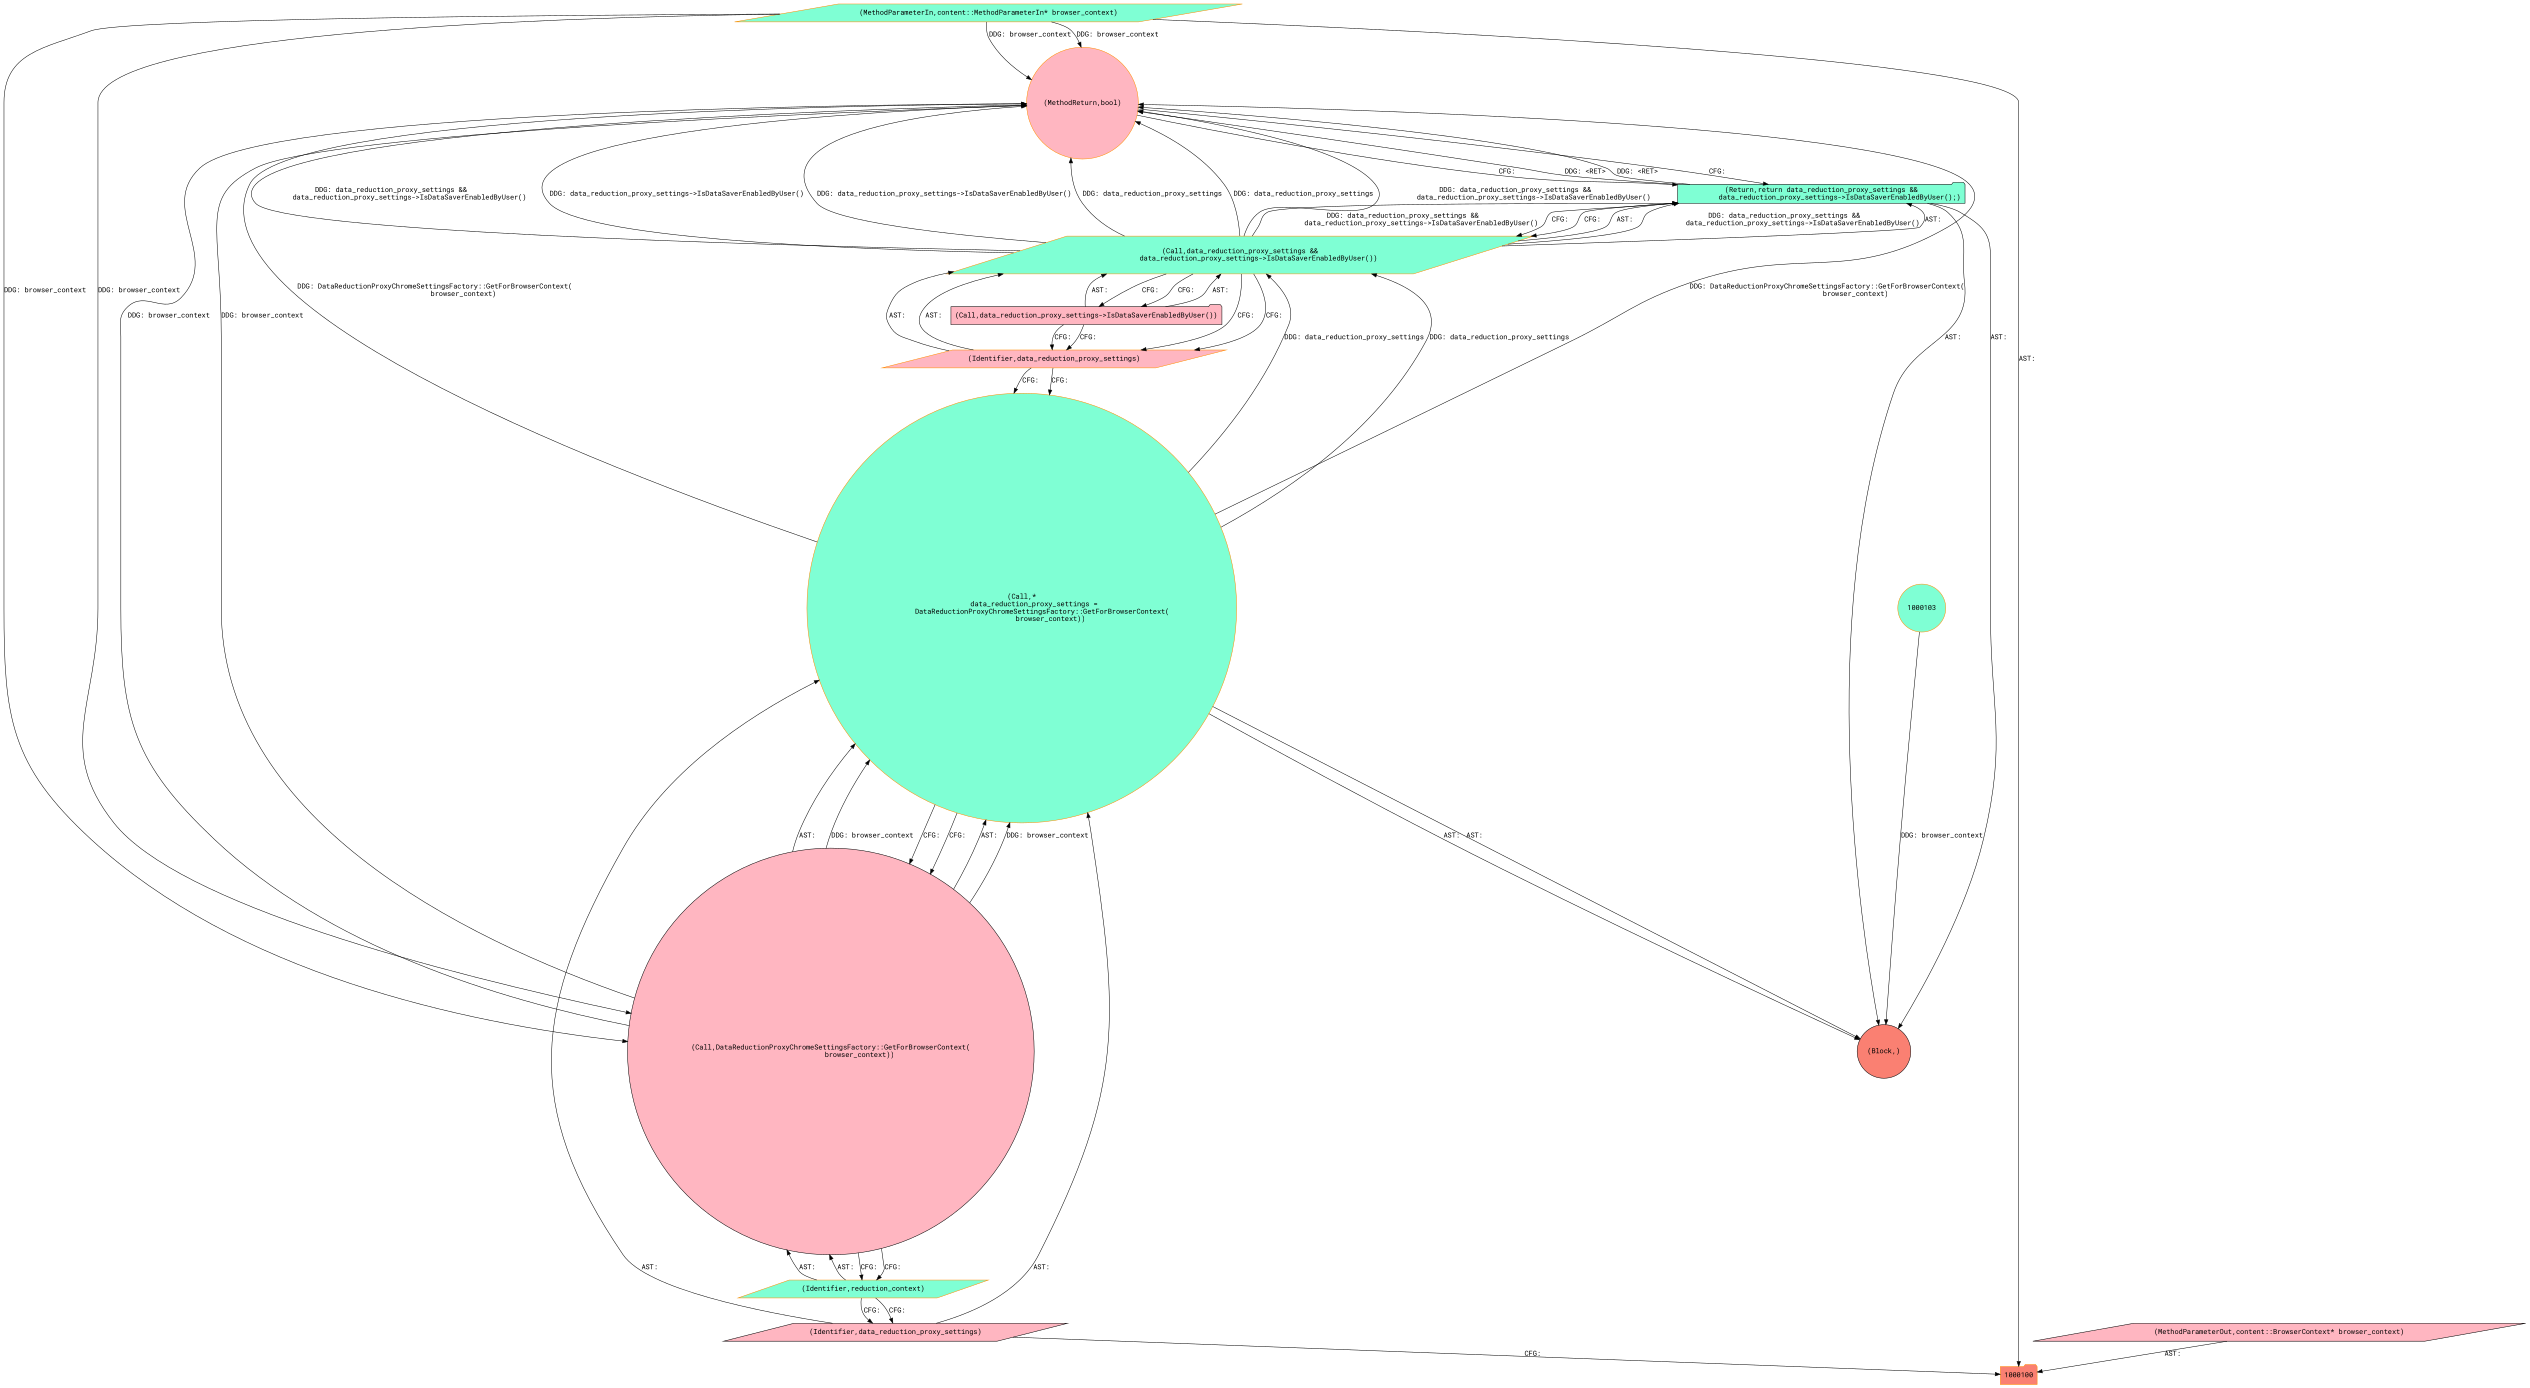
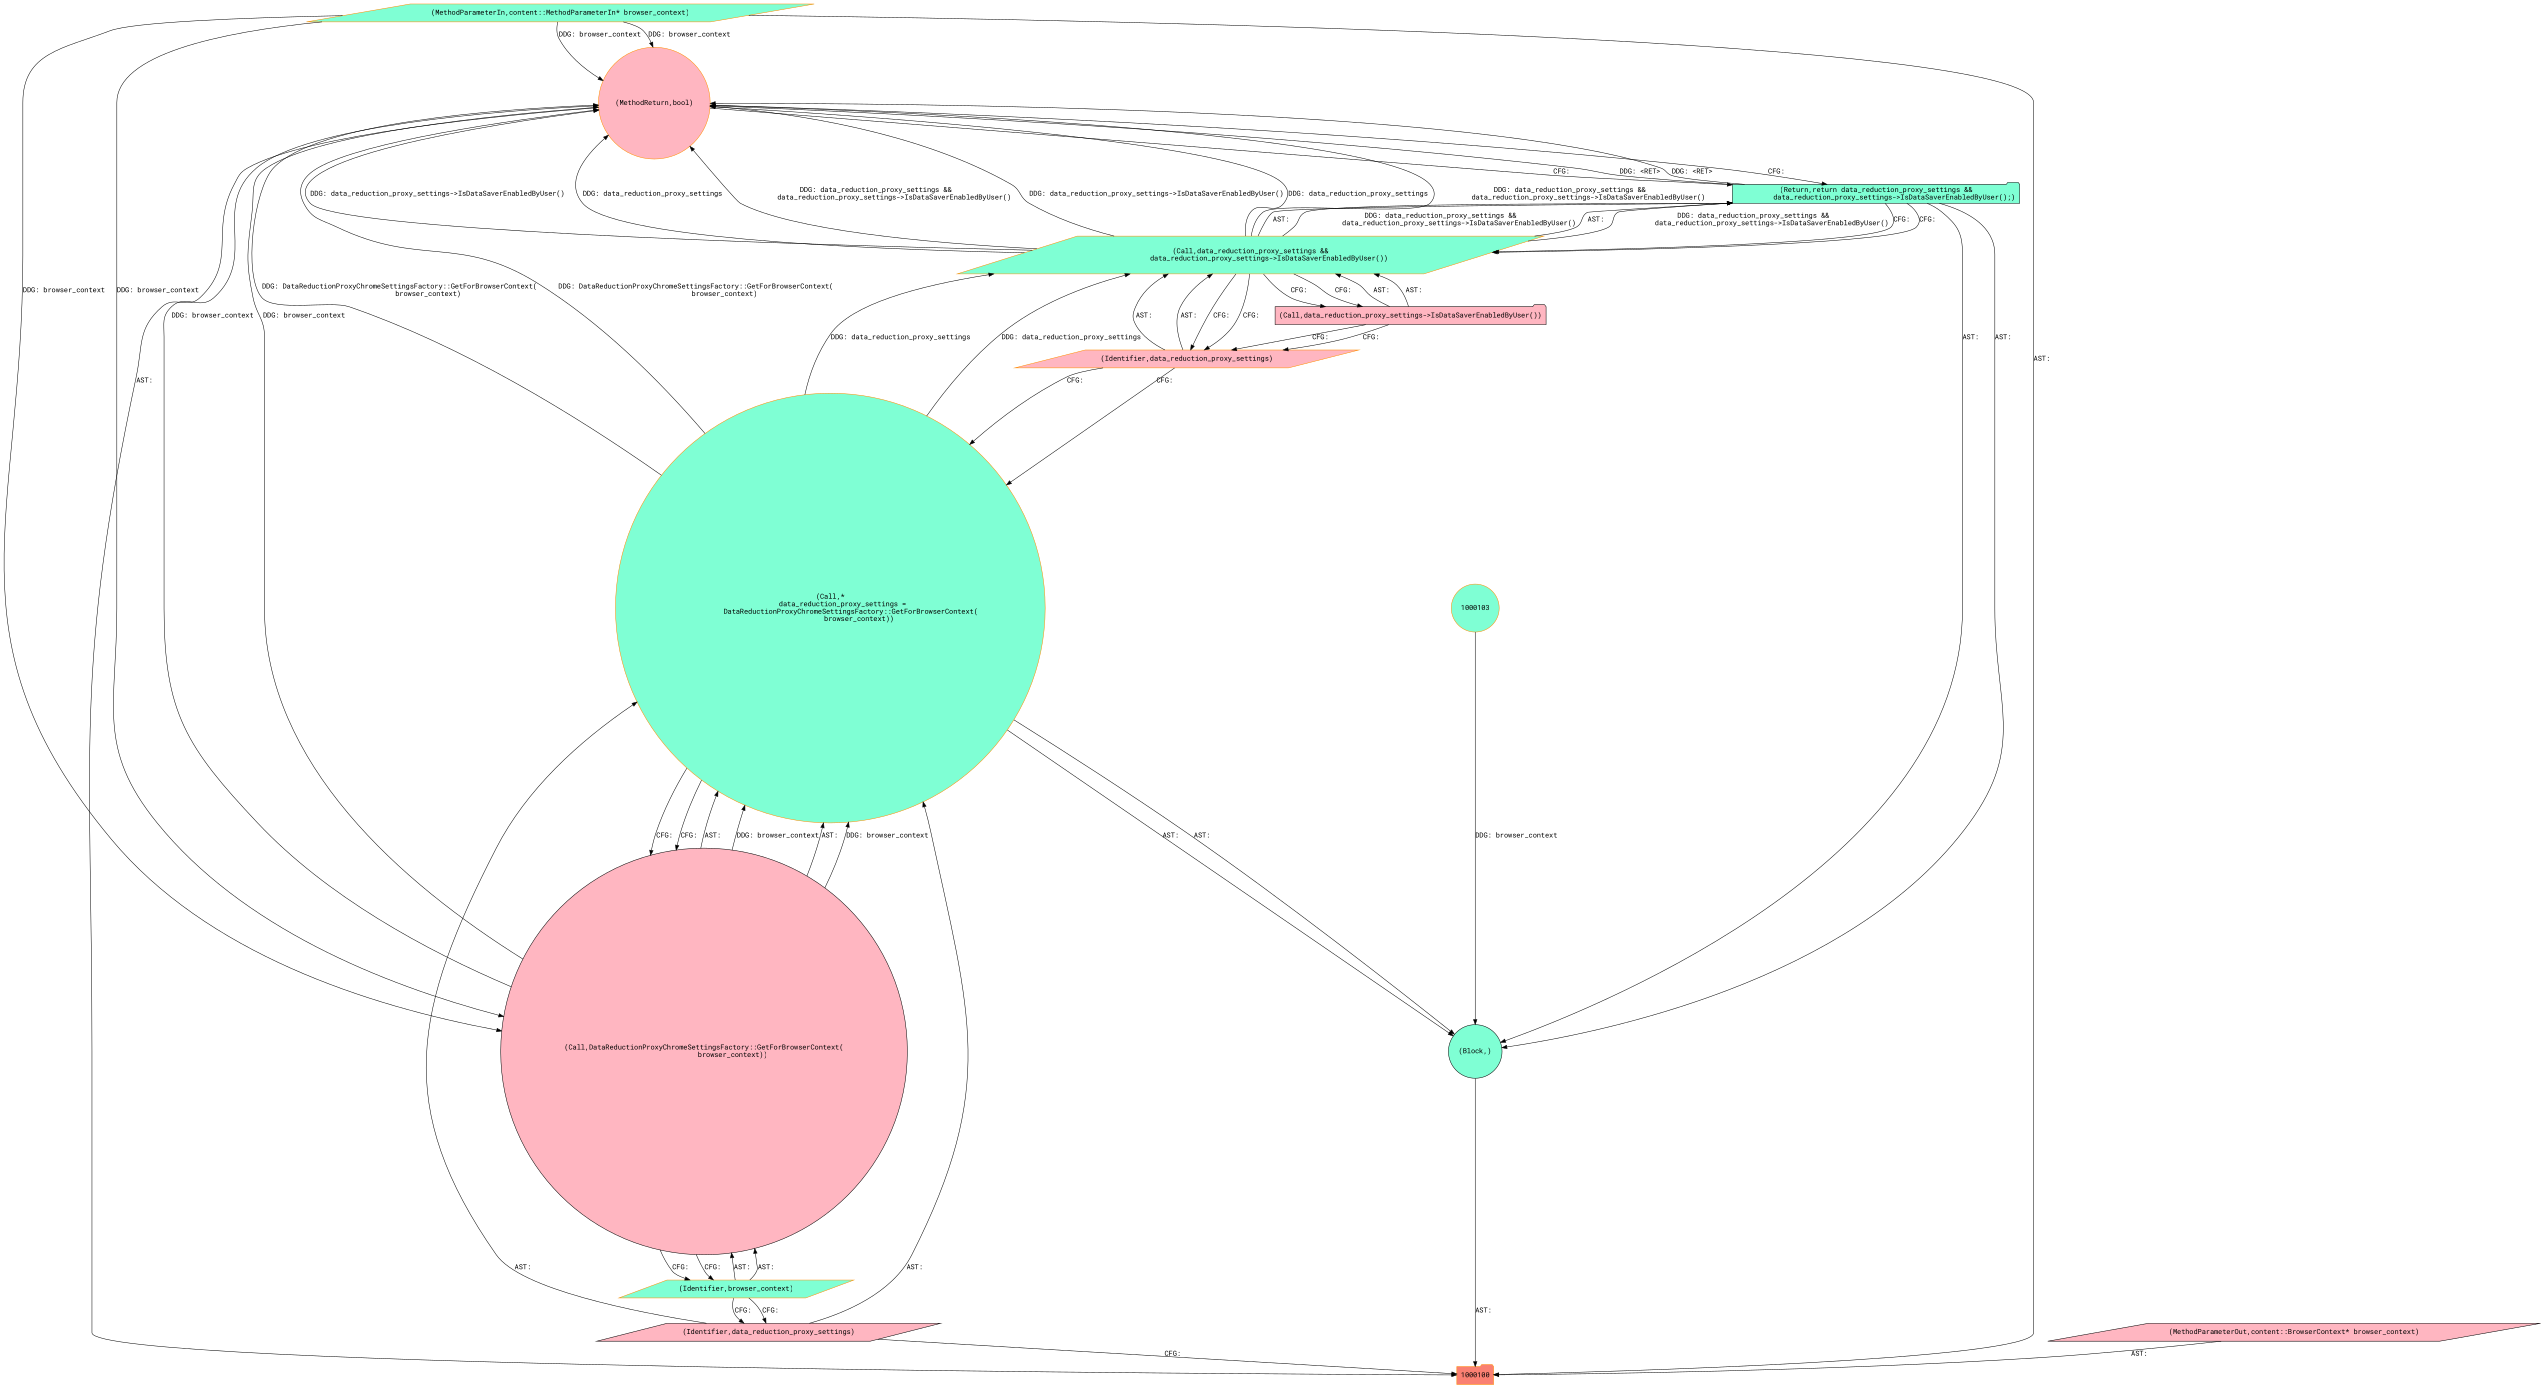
  digraph {
    fontname="Roboto Mono"
    node [color=darkorange fillcolor=lightpink fontname="Roboto Mono" shape=parallelogram style=filled]
    edge [fontname="Roboto Mono"]
    n1 [label="(MethodReturn,bool)" shape=circle]
    n2 [color=black fillcolor=aquamarine label="(Return,return data_reduction_proxy_settings &&\n         data_reduction_proxy_settings->IsDataSaverEnabledByUser();)" shape=folder]
    1000100 [fillcolor=salmon shape=folder]
-   n4 [color=black fillcolor=salmon label="(Block,)" shape=circle]
+   n4 [color=black fillcolor=aquamarine label="(Block,)" shape=circle]
    n5 [fillcolor=aquamarine label="(Call,data_reduction_proxy_settings &&\n         data_reduction_proxy_settings->IsDataSaverEnabledByUser())"]
    n6 [fillcolor=aquamarine label="(MethodParameterIn,content::MethodParameterIn* browser_context)"]
    n7 [color=black label="(Call,DataReductionProxyChromeSettingsFactory::GetForBrowserContext(\n              browser_context))" shape=circle]
    n8 [fillcolor=aquamarine label="(Call,*\n      data_reduction_proxy_settings =\n          DataReductionProxyChromeSettingsFactory::GetForBrowserContext(\n              browser_context))" shape=circle]
-   n9 [fillcolor=aquamarine label="(Identifier,reduction_context)"]
+   n9 [fillcolor=aquamarine label="(Identifier,browser_context)"]
    n10 [color=black label="(MethodParameterOut,content::BrowserContext* browser_context)"]
    n11 [label="(Identifier,data_reduction_proxy_settings)"]
    n12 [color=black label="(Call,data_reduction_proxy_settings->IsDataSaverEnabledByUser())" shape=folder]
    n13 [color=black label="(Identifier,data_reduction_proxy_settings)"]
    1000103 [fillcolor=aquamarine shape=circle]
    n1 -> n2 [label="CFG: "]
    n1 -> n2 [label="CFG: "]
+   n1 -> 1000100 [label="AST: "]
    n2 -> n1 [label="DDG: <RET>"]
    n2 -> n1 [label="DDG: <RET>"]
    n2 -> n4 [label="AST: "]
    n2 -> n4 [label="AST: "]
    n2 -> n5 [label="CFG: "]
    n2 -> n5 [label="CFG: "]
+   n4 -> 1000100 [label="AST: "]
    n5 -> n1 [label="DDG: data_reduction_proxy_settings->IsDataSaverEnabledByUser()"]
    n5 -> n1 [label="DDG: data_reduction_proxy_settings"]
    n5 -> n1 [label="DDG: data_reduction_proxy_settings &&\n         data_reduction_proxy_settings->IsDataSaverEnabledByUser()"]
    n5 -> n1 [label="DDG: data_reduction_proxy_settings->IsDataSaverEnabledByUser()"]
    n5 -> n1 [label="DDG: data_reduction_proxy_settings"]
    n5 -> n1 [label="DDG: data_reduction_proxy_settings &&\n         data_reduction_proxy_settings->IsDataSaverEnabledByUser()"]
    n5 -> n2 [label="AST: "]
    n5 -> n2 [label="DDG: data_reduction_proxy_settings &&\n         data_reduction_proxy_settings->IsDataSaverEnabledByUser()"]
    n5 -> n2 [label="AST: "]
    n5 -> n2 [label="DDG: data_reduction_proxy_settings &&\n         data_reduction_proxy_settings->IsDataSaverEnabledByUser()"]
    n5 -> n11 [label="CFG: "]
    n5 -> n11 [label="CFG: "]
    n5 -> n12 [label="CFG: "]
    n5 -> n12 [label="CFG: "]
    n6 -> n1 [label="DDG: browser_context"]
    n6 -> n1 [label="DDG: browser_context"]
    n6 -> 1000100 [label="AST: "]
    n6 -> n7 [label="DDG: browser_context"]
    n6 -> n7 [label="DDG: browser_context"]
    n7 -> n1 [label="DDG: browser_context"]
    n7 -> n1 [label="DDG: browser_context"]
    n7 -> n8 [label="AST: "]
    n7 -> n8 [label="DDG: browser_context"]
    n7 -> n8 [label="AST: "]
    n7 -> n8 [label="DDG: browser_context"]
    n7 -> n9 [label="CFG: "]
    n7 -> n9 [label="CFG: "]
    n8 -> n1 [label="DDG: DataReductionProxyChromeSettingsFactory::GetForBrowserContext(\n              browser_context)"]
    n8 -> n1 [label="DDG: DataReductionProxyChromeSettingsFactory::GetForBrowserContext(\n              browser_context)"]
    n8 -> n4 [label="AST: "]
    n8 -> n4 [label="AST: "]
    n8 -> n5 [label="DDG: data_reduction_proxy_settings"]
    n8 -> n5 [label="DDG: data_reduction_proxy_settings"]
    n8 -> n7 [label="CFG: "]
    n8 -> n7 [label="CFG: "]
    n9 -> n7 [label="AST: "]
    n9 -> n7 [label="AST: "]
    n9 -> n13 [label="CFG: "]
    n9 -> n13 [label="CFG: "]
    n10 -> 1000100 [label="AST: "]
    n11 -> n5 [label="AST: "]
    n11 -> n5 [label="AST: "]
    n11 -> n8 [label="CFG: "]
    n11 -> n8 [label="CFG: "]
    n12 -> n5 [label="AST: "]
    n12 -> n5 [label="AST: "]
    n12 -> n11 [label="CFG: "]
    n12 -> n11 [label="CFG: "]
    n13 -> 1000100 [label="CFG: "]
    n13 -> n8 [label="AST: "]
    n13 -> n8 [label="AST: "]
    1000103 -> n4 [label="DDG: browser_context"]
  }
